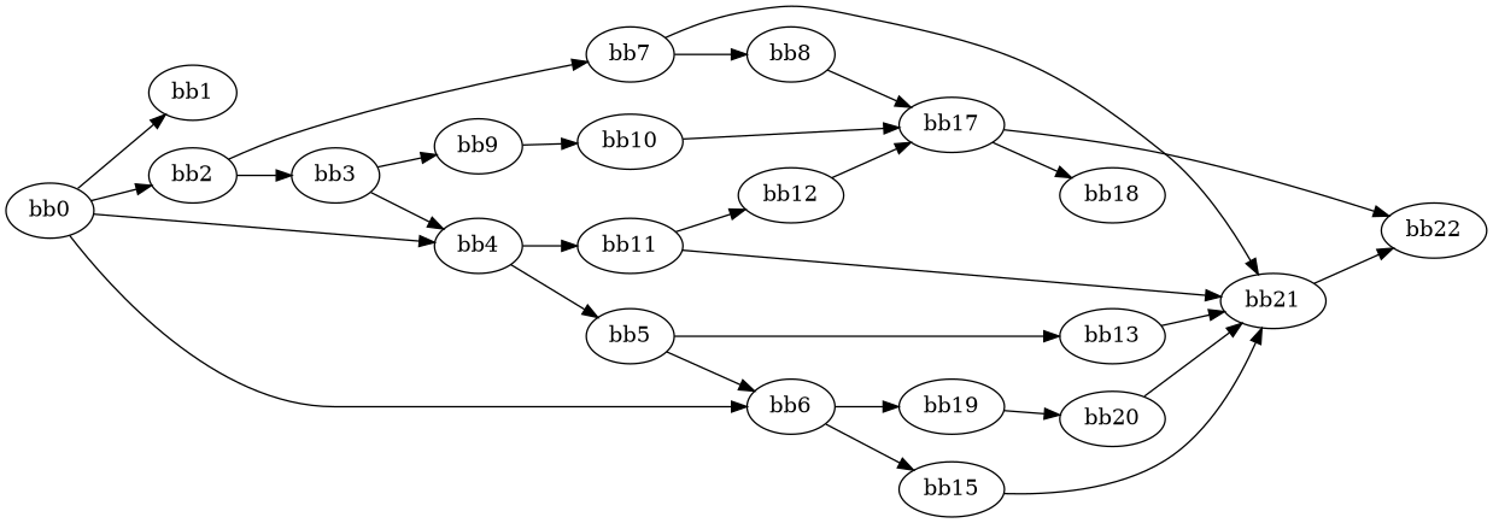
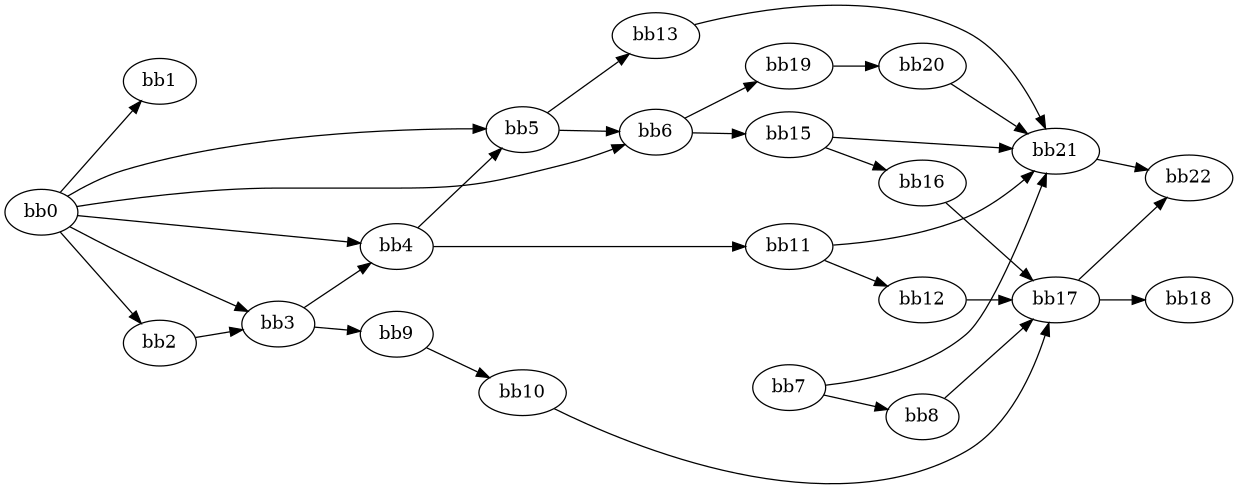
  digraph {
    rankdir=LR
    n1 [label="bb0\l"]
    n2 [label="bb1\l"]
    n3 [label="bb2\l"]
    n4 [label="bb3\l"]
    n5 [label="bb4\l"]
    n6 [label="bb5\l"]
    n7 [label="bb6\l"]
    n8 [label="bb7\l"]
    n9 [label="bb9\l"]
    n10 [label="bb11\l"]
    n11 [label="bb13\l"]
    n12 [label="bb15\l"]
    n13 [label="bb19\l"]
    n14 [label="bb8\l"]
    n15 [label="bb21\l"]
    n16 [label="bb10\l"]
    n17 [label="bb12\l"]
+   n18 [label="bb16\l"]
    n19 [label="bb20\l"]
    n20 [label="bb17\l"]
    n21 [label="bb22\l"]
    n22 [label="bb18\l"]
    n1 -> n2
    n1 -> n3
+   n1 -> n4
    n1 -> n5
+   n1 -> n6
    n1 -> n7
    n3 -> n4
-   n3 -> n8
    n4 -> n5
    n4 -> n9
    n5 -> n6
    n5 -> n10
    n6 -> n7
    n6 -> n11
    n7 -> n12
    n7 -> n13
    n8 -> n14
    n8 -> n15
    n9 -> n16
    n10 -> n15
    n10 -> n17
    n11 -> n15
    n12 -> n15
+   n12 -> n18
    n13 -> n19
    n14 -> n20
    n15 -> n21
    n16 -> n20
    n17 -> n20
+   n18 -> n20
    n19 -> n15
    n20 -> n21
    n20 -> n22
  }
